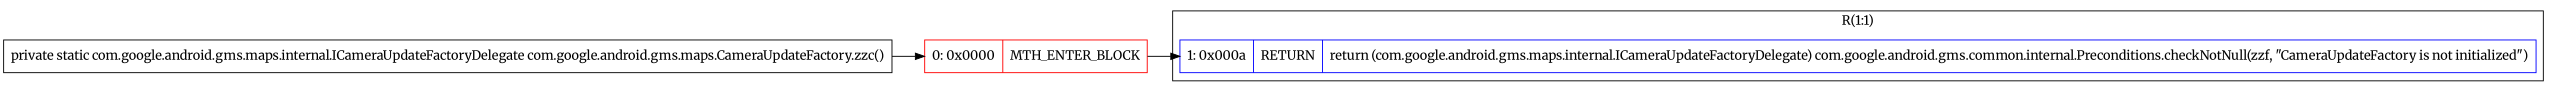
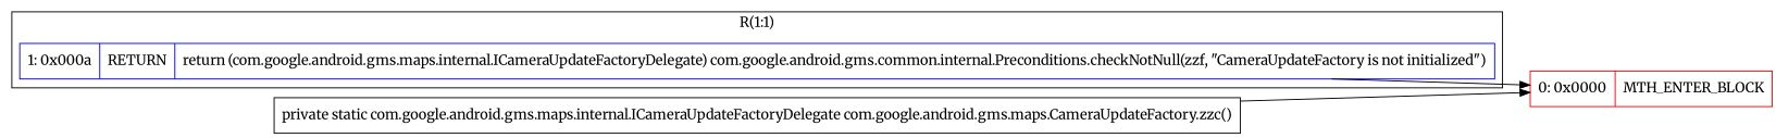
  digraph {
    rankdir=LR
    fontname=Merriweather
    node [shape=record fontname=Merriweather]
    edge [fontname=Merriweather]
    n1 [color=blue label="{1\:\ 0x000a|RETURN\l|return (com.google.android.gms.maps.internal.ICameraUpdateFactoryDelegate) com.google.android.gms.common.internal.Preconditions.checkNotNull(zzf, \"CameraUpdateFactory is not initialized\")\l}"]
    n2 [color=red label="{0\:\ 0x0000|MTH_ENTER_BLOCK\l}"]
    n3 [label="{private static com.google.android.gms.maps.internal.ICameraUpdateFactoryDelegate com.google.android.gms.maps.CameraUpdateFactory.zzc() }"]
    subgraph cluster_1 {
      label="R(1:1)"
      n1
    }
-   n2 -> n1
+   n1 -> n2
    n3 -> n2
  }
